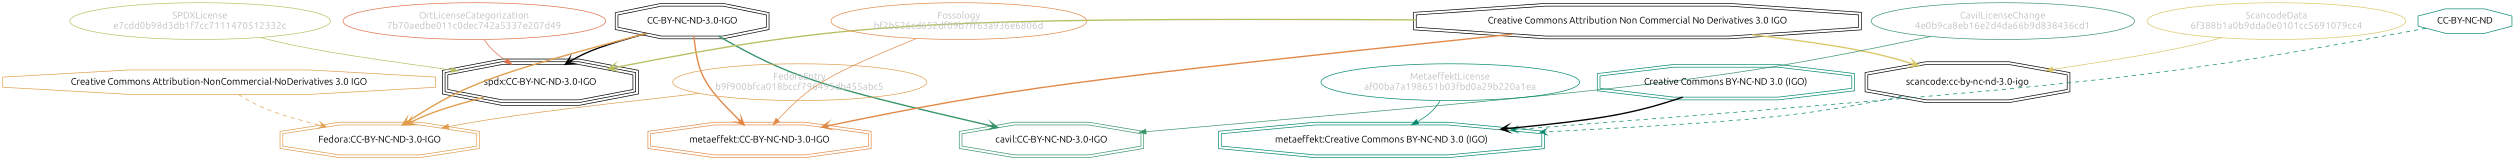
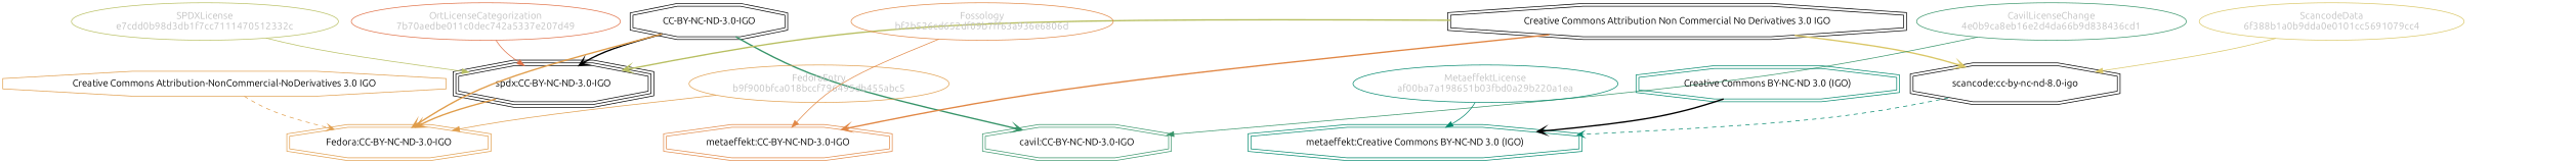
  strict digraph {
    fontname=Ubuntu
    splines=curved
    node [fontname=Ubuntu shape=doubleoctagon]
    edge [color="#e09d4b" fontname=Ubuntu weight=0.5 arrowhead=vee style=bold]
    n1 [color="#b8bf62" fillcolor="beige;1" fontcolor=gray label="SPDXLicense\ne7cdd0b98d3db1f7cc7111470512332c" shape=ellipse]
    n2 [label="spdx:CC-BY-NC-ND-3.0-IGO" shape=tripleoctagon]
    n3 [color="#e09d4b" label="Fedora:CC-BY-NC-ND-3.0-IGO"]
    n4 [color="#00876c" label="metaeffekt:Creative Commons BY-NC-ND 3.0 (IGO)"]
    n5 [label="CC-BY-NC-ND-3.0-IGO"]
    n6 [color="#e18745" label="metaeffekt:CC-BY-NC-ND-3.0-IGO"]
    n7 [color="#379469" label="cavil:CC-BY-NC-ND-3.0-IGO"]
-   n8 [label="scancode:cc-by-nc-nd-3.0-igo"]
+   n8 [label="scancode:cc-by-nc-nd-8.0-igo"]
    n9 [label="Creative Commons Attribution Non Commercial No Derivatives 3.0 IGO"]
    n10 [color="#e09d4b" fillcolor="beige;1" fontcolor=gray label="FedoraEntry\nb9f900bfca018bccf796495db455abc5" shape=ellipse]
    n11 [color="#e09d4b" label="Creative Commons Attribution-NonCommercial-NoDerivatives 3.0 IGO" shape=octagon]
    n12 [color="#dac767" fillcolor="beige;1" fontcolor=gray label="ScancodeData\n6f388b1a0b9dda0e0101cc5691079cc4" shape=ellipse]
    n13 [color="#e18745" fillcolor="beige;1" fontcolor=gray label="Fossology\nbf2b526cd652df09b7ff63a936e6806d" shape=ellipse]
    n14 [color="#e06f45" fillcolor="beige;1" fontcolor=gray label="OrtLicenseCategorization\n7b70aedbe011c0dec742a5337e207d49" shape=ellipse]
    n15 [color="#379469" fillcolor="beige;1" fontcolor=gray label="CavilLicenseChange\n4e0b9ca8eb16e2d4da66b9d838436cd1" shape=ellipse]
-   n16 [color="#00876c" label="CC-BY-NC-ND" shape=octagon]
    n17 [color="#00876c" fillcolor="beige;1" fontcolor=gray label="MetaeffektLicense\naf00ba7a198651b03fbd0a29b220a1ea" shape=ellipse]
    n18 [color="#00876c" label="Creative Commons BY-NC-ND 3.0 (IGO)"]
    n1 -> n2 [color="#b8bf62" arrowhead="" style=""]
    n2 -> n3 [weight=0.7]
    n5 -> n2 [weight=0.7 color=""]
    n5 -> n3 [weight=0.7]
-   n5 -> n6 [color="#e18745" weight=0.7]
    n5 -> n7 [color="#379469" weight=0.7]
    n8 -> n4 [color="#00876c" style=dashed]
    n9 -> n2 [color="#b8bf62" weight=0.7]
    n9 -> n6 [color="#e18745" weight=0.7]
    n9 -> n8 [color="#dac767" weight=0.7]
    n10 -> n3 [arrowhead="" style=""]
    n11 -> n3 [style=dashed]
    n12 -> n8 [color="#dac767" arrowhead="" style=""]
    n13 -> n6 [color="#e18745" arrowhead="" style=""]
    n14 -> n2 [color="#e06f45" arrowhead="" style=""]
    n15 -> n7 [color="#379469" arrowhead="" style=""]
-   n16 -> n4 [color="#00876c" style=dashed]
    n17 -> n4 [color="#00876c" arrowhead="" style=""]
    n18 -> n4 [color=black weight=0.7]
  }
